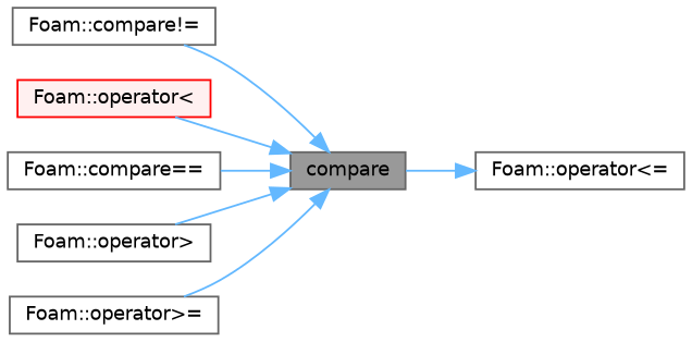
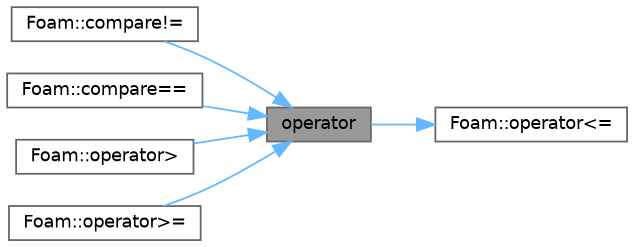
  digraph {
    rankdir=RL
    node [color=grey40 fillcolor=white fontname=Helvetica fontsize=10 shape=box style=filled]
    edge [color=steelblue1 dir=back fontname=Helvetica fontsize=10 labelfontname=Helvetica labelfontsize=10 style=solid]
-   n1 [color=gray40 fillcolor=grey60 fontcolor=black height=0.2 label=compare width=0.4]
+   n1 [color=gray40 fillcolor=grey60 fontcolor=black height=0.2 label=operator width=0.4]
    n2 [height=0.2 label="Foam::compare!=" width=0.4]
-   n3 [color=red fillcolor="#FFF0F0" height=0.2 label="Foam::operator\<" width=0.4]
    n4 [height=0.2 label="Foam::compare==" width=0.4]
    n5 [height=0.2 label="Foam::operator\>" width=0.4]
    n6 [height=0.2 label="Foam::operator\>=" width=0.4]
    n7 [height=0.2 label="Foam::operator\<=" width=0.4]
    n1 -> n2
-   n1 -> n3
    n1 -> n4
    n1 -> n5
    n1 -> n6
    n7 -> n1
  }
